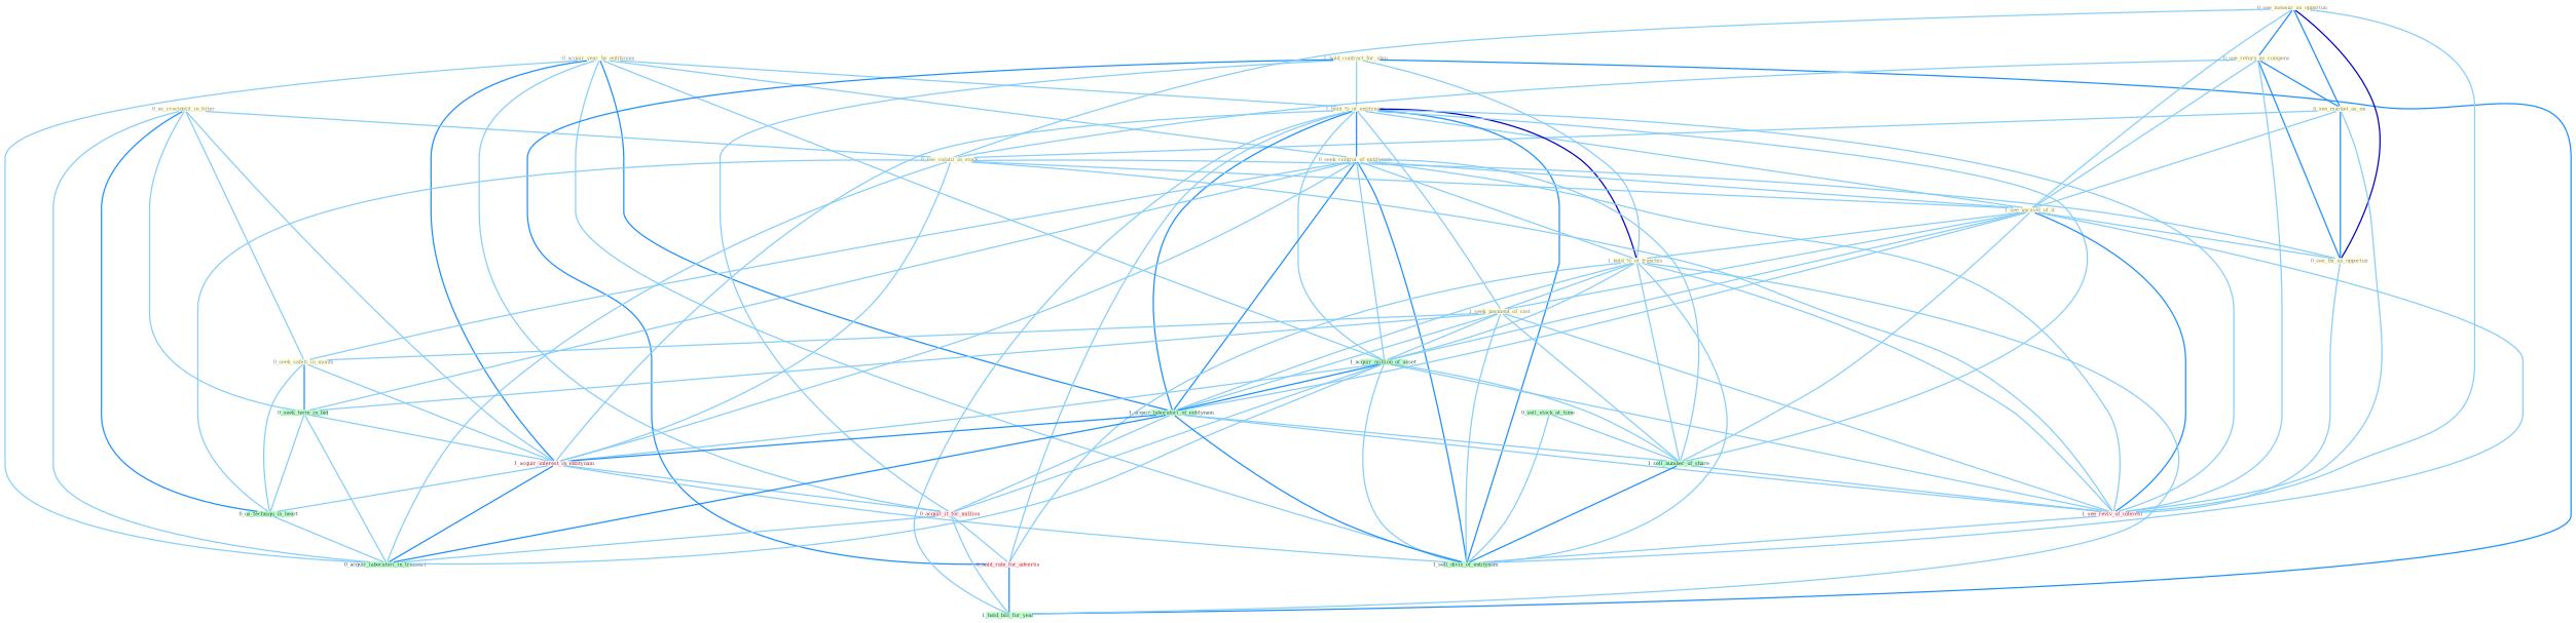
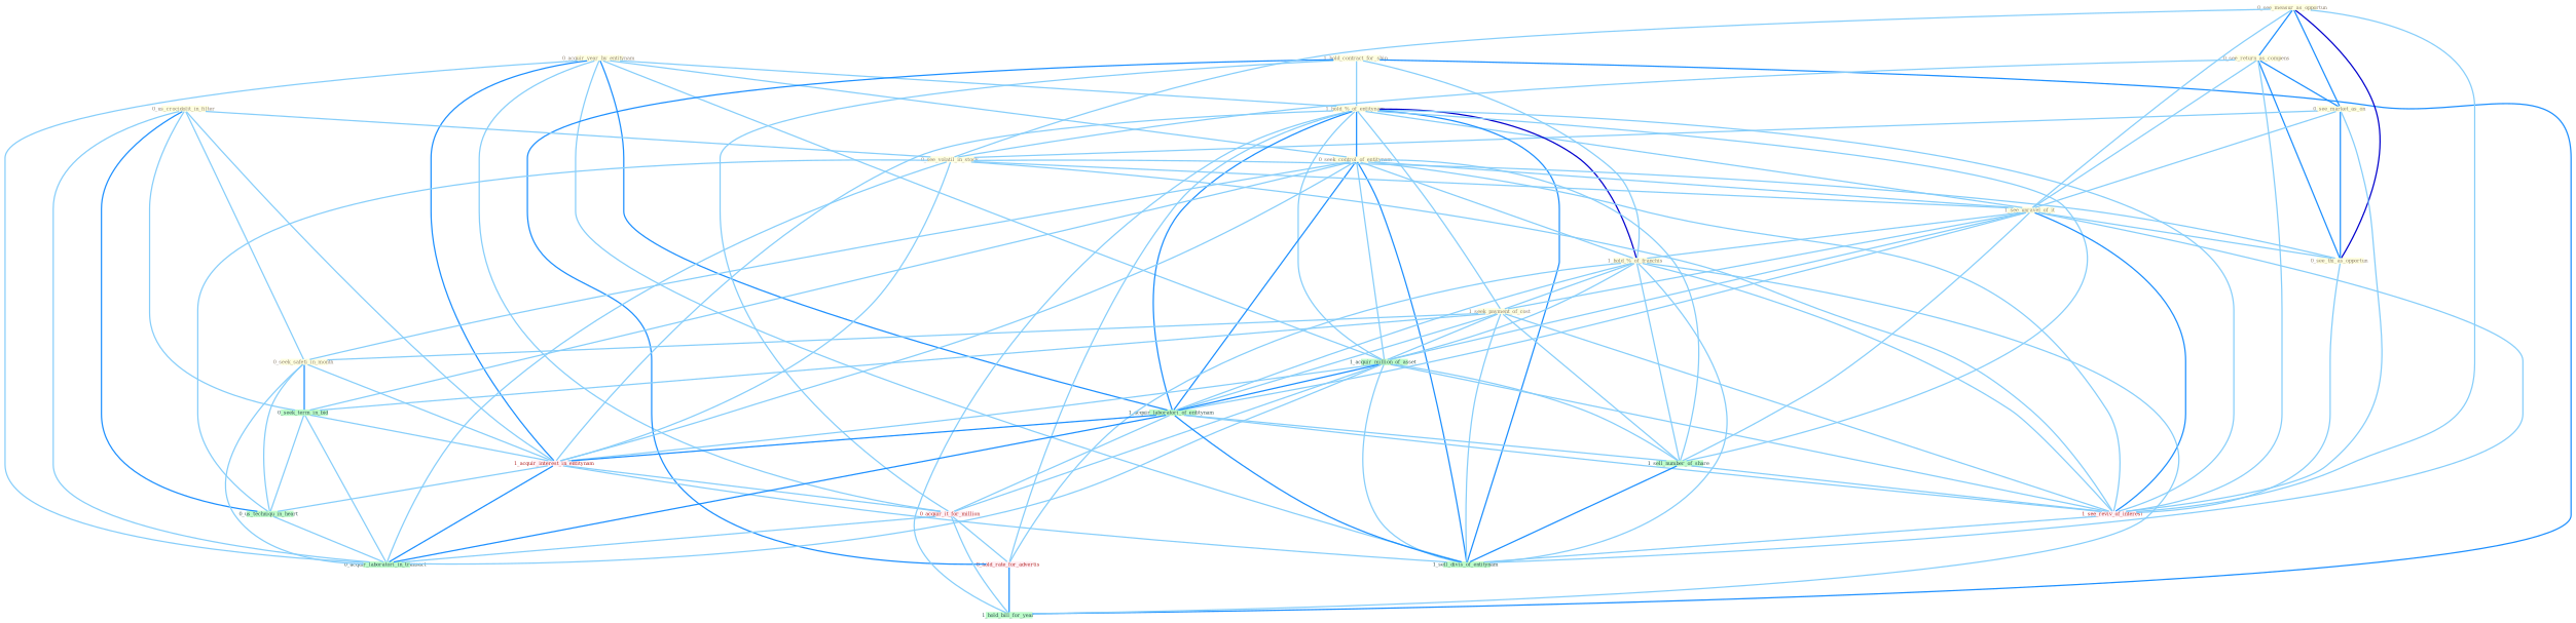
  graph {
    node [color="#ffffe0" fixedsize=true fontcolor="#8b7d6b" fontsize=4 shape=polygon style=filled]
    edge [color="#87cefa" w=1]
    "0_acquir_year_by_entitynam " [height=.06 width=.5]
    "1_hold_contract_for_ship " [height=.06 width=.5]
    "0_us_crocidolit_in_filter " [height=.06 width=.5]
    "0_see_measur_as_opportun " [height=.06 width=.5]
    "0_see_return_as_compens " [height=.06 width=.5]
    "0_see_market_as_on " [height=.06 width=.5]
    "1_hold_%_of_entitynam " [height=.06 width=.5]
    "0_seek_control_of_entitynam " [height=.06 width=.5]
    "0_see_volatil_in_stock " [height=.06 width=.5]
    "1_see_unravel_of_it " [height=.06 width=.5]
    "1_hold_%_of_franchis " [height=.06 width=.5]
    "1_seek_payment_of_cost " [height=.06 width=.5]
    "0_seek_safeti_in_month " [height=.06 width=.5]
    "0_see_thi_as_opportun " [height=.06 width=.5]
    "1_acquir_interest_in_entitynam " [color="#fff0f5" fontcolor="#b22222" height=.06 width=.5]
    "0_acquir_it_for_million " [color="#fff0f5" fontcolor="#b22222" height=.06 width=.5]
    "0_hold_rate_for_advertis " [color="#fff0f5" fontcolor="#b22222" height=.06 width=.5]
    "1_see_reviv_of_interest " [color="#fff0f5" fontcolor="#b22222" height=.06 width=.5]
    "1_acquir_million_of_asset " [color="#BDFCC9" fontcolor="#2f4f4f" height=.06 width=.5]
    "1_acquir_laboratori_of_entitynam " [color="#BDFCC9" fontcolor="#2f4f4f" height=.06 width=.5]
    "0_acquir_laboratori_in_transact " [color="#BDFCC9" fontcolor="#2f4f4f" height=.06 width=.5]
    "1_sell_divis_of_entitynam " [color="#BDFCC9" fontcolor="#2f4f4f" height=.06 width=.5]
    "1_hold_bill_for_year " [color="#BDFCC9" fontcolor="#2f4f4f" height=.06 width=.5]
    "0_seek_term_in_bid " [color="#BDFCC9" fontcolor="#2f4f4f" height=.06 width=.5]
    "0_us_techniqu_in_heart " [color="#BDFCC9" fontcolor="#2f4f4f" height=.06 width=.5]
    "1_sell_number_of_share " [color="#BDFCC9" fontcolor="#2f4f4f" height=.06 width=.5]
-   "0_sell_stock_at_time " [color="#BDFCC9" fontcolor="#2f4f4f" height=.06 width=.5]
    subgraph sub_1 {
      "0_acquir_year_by_entitynam "
      "1_hold_contract_for_ship "
      "0_us_crocidolit_in_filter "
      "0_see_measur_as_opportun "
      "0_see_return_as_compens "
      "0_see_market_as_on "
      "1_hold_%_of_entitynam "
      "0_seek_control_of_entitynam "
      "0_see_volatil_in_stock "
      "1_see_unravel_of_it "
      "1_hold_%_of_franchis "
      "1_seek_payment_of_cost "
      "0_seek_safeti_in_month "
      "0_see_thi_as_opportun "
    }
    subgraph sub_2 {
      "1_acquir_interest_in_entitynam "
      "0_acquir_it_for_million "
      "0_hold_rate_for_advertis "
      "1_see_reviv_of_interest "
    }
    "0_acquir_year_by_entitynam " -- "1_hold_%_of_entitynam "
    "0_acquir_year_by_entitynam " -- "0_seek_control_of_entitynam "
    "0_acquir_year_by_entitynam " -- "1_acquir_interest_in_entitynam " [color="#1e90ff" w=2]
    "0_acquir_year_by_entitynam " -- "0_acquir_it_for_million "
    "0_acquir_year_by_entitynam " -- "1_acquir_million_of_asset "
    "0_acquir_year_by_entitynam " -- "1_acquir_laboratori_of_entitynam " [color="#1e90ff" w=2]
    "0_acquir_year_by_entitynam " -- "0_acquir_laboratori_in_transact "
    "0_acquir_year_by_entitynam " -- "1_sell_divis_of_entitynam "
    "1_hold_contract_for_ship " -- "1_hold_%_of_entitynam "
    "1_hold_contract_for_ship " -- "1_hold_%_of_franchis "
    "1_hold_contract_for_ship " -- "0_acquir_it_for_million "
    "1_hold_contract_for_ship " -- "0_hold_rate_for_advertis " [color="#1e90ff" w=2]
    "1_hold_contract_for_ship " -- "1_hold_bill_for_year " [color="#1e90ff" w=2]
    "0_us_crocidolit_in_filter " -- "0_see_volatil_in_stock "
    "0_us_crocidolit_in_filter " -- "0_seek_safeti_in_month "
    "0_us_crocidolit_in_filter " -- "1_acquir_interest_in_entitynam "
    "0_us_crocidolit_in_filter " -- "0_acquir_laboratori_in_transact "
    "0_us_crocidolit_in_filter " -- "0_seek_term_in_bid "
    "0_us_crocidolit_in_filter " -- "0_us_techniqu_in_heart " [color="#1e90ff" w=2]
    "0_see_measur_as_opportun " -- "0_see_return_as_compens " [color="#1e90ff" w=2]
    "0_see_measur_as_opportun " -- "0_see_market_as_on " [color="#1e90ff" w=2]
    "0_see_measur_as_opportun " -- "0_see_volatil_in_stock "
    "0_see_measur_as_opportun " -- "1_see_unravel_of_it "
    "0_see_measur_as_opportun " -- "0_see_thi_as_opportun " [color="#0000cd" w=3]
    "0_see_measur_as_opportun " -- "1_see_reviv_of_interest "
    "0_see_return_as_compens " -- "0_see_market_as_on " [color="#1e90ff" w=2]
    "0_see_return_as_compens " -- "0_see_volatil_in_stock "
    "0_see_return_as_compens " -- "1_see_unravel_of_it "
    "0_see_return_as_compens " -- "0_see_thi_as_opportun " [color="#1e90ff" w=2]
    "0_see_return_as_compens " -- "1_see_reviv_of_interest "
    "0_see_market_as_on " -- "0_see_volatil_in_stock "
    "0_see_market_as_on " -- "1_see_unravel_of_it "
    "0_see_market_as_on " -- "0_see_thi_as_opportun " [color="#1e90ff" w=2]
    "0_see_market_as_on " -- "1_see_reviv_of_interest "
    "1_hold_%_of_entitynam " -- "0_seek_control_of_entitynam " [color="#1e90ff" w=2]
    "1_hold_%_of_entitynam " -- "1_see_unravel_of_it "
    "1_hold_%_of_entitynam " -- "1_hold_%_of_franchis " [color="#0000cd" w=3]
    "1_hold_%_of_entitynam " -- "1_seek_payment_of_cost "
    "1_hold_%_of_entitynam " -- "1_acquir_interest_in_entitynam "
    "1_hold_%_of_entitynam " -- "0_hold_rate_for_advertis "
    "1_hold_%_of_entitynam " -- "1_see_reviv_of_interest "
    "1_hold_%_of_entitynam " -- "1_acquir_million_of_asset "
    "1_hold_%_of_entitynam " -- "1_acquir_laboratori_of_entitynam " [color="#1e90ff" w=2]
    "1_hold_%_of_entitynam " -- "1_sell_divis_of_entitynam " [color="#1e90ff" w=2]
    "1_hold_%_of_entitynam " -- "1_hold_bill_for_year "
    "1_hold_%_of_entitynam " -- "1_sell_number_of_share "
    "0_seek_control_of_entitynam " -- "1_see_unravel_of_it "
    "0_seek_control_of_entitynam " -- "1_hold_%_of_franchis "
    "0_seek_control_of_entitynam " -- "0_seek_safeti_in_month "
    "0_seek_control_of_entitynam " -- "1_acquir_interest_in_entitynam "
    "0_seek_control_of_entitynam " -- "1_see_reviv_of_interest "
    "0_seek_control_of_entitynam " -- "1_acquir_million_of_asset "
    "0_seek_control_of_entitynam " -- "1_acquir_laboratori_of_entitynam " [color="#1e90ff" w=2]
    "0_seek_control_of_entitynam " -- "1_sell_divis_of_entitynam " [color="#1e90ff" w=2]
    "0_seek_control_of_entitynam " -- "0_seek_term_in_bid "
    "0_seek_control_of_entitynam " -- "1_sell_number_of_share "
    "0_see_volatil_in_stock " -- "1_see_unravel_of_it "
    "0_see_volatil_in_stock " -- "0_see_thi_as_opportun "
    "0_see_volatil_in_stock " -- "1_acquir_interest_in_entitynam "
    "0_see_volatil_in_stock " -- "1_see_reviv_of_interest "
    "0_see_volatil_in_stock " -- "0_acquir_laboratori_in_transact "
    "0_see_volatil_in_stock " -- "0_us_techniqu_in_heart "
    "1_see_unravel_of_it " -- "1_hold_%_of_franchis "
    "1_see_unravel_of_it " -- "1_seek_payment_of_cost "
    "1_see_unravel_of_it " -- "0_see_thi_as_opportun "
    "1_see_unravel_of_it " -- "1_see_reviv_of_interest " [color="#1e90ff" w=2]
    "1_see_unravel_of_it " -- "1_acquir_million_of_asset "
    "1_see_unravel_of_it " -- "1_acquir_laboratori_of_entitynam "
    "1_see_unravel_of_it " -- "1_sell_divis_of_entitynam "
    "1_see_unravel_of_it " -- "1_sell_number_of_share "
    "1_hold_%_of_franchis " -- "1_seek_payment_of_cost "
    "1_hold_%_of_franchis " -- "0_hold_rate_for_advertis "
    "1_hold_%_of_franchis " -- "1_see_reviv_of_interest "
    "1_hold_%_of_franchis " -- "1_acquir_million_of_asset "
    "1_hold_%_of_franchis " -- "1_acquir_laboratori_of_entitynam "
    "1_hold_%_of_franchis " -- "1_sell_divis_of_entitynam "
    "1_hold_%_of_franchis " -- "1_hold_bill_for_year "
    "1_hold_%_of_franchis " -- "1_sell_number_of_share "
    "1_seek_payment_of_cost " -- "0_seek_safeti_in_month "
    "1_seek_payment_of_cost " -- "1_see_reviv_of_interest "
    "1_seek_payment_of_cost " -- "1_acquir_million_of_asset "
    "1_seek_payment_of_cost " -- "1_acquir_laboratori_of_entitynam "
    "1_seek_payment_of_cost " -- "1_sell_divis_of_entitynam "
    "1_seek_payment_of_cost " -- "0_seek_term_in_bid "
    "1_seek_payment_of_cost " -- "1_sell_number_of_share "
    "0_seek_safeti_in_month " -- "1_acquir_interest_in_entitynam "
+   "0_seek_safeti_in_month " -- "0_acquir_laboratori_in_transact "
    "0_seek_safeti_in_month " -- "0_seek_term_in_bid " [color="#1e90ff" w=2]
    "0_seek_safeti_in_month " -- "0_us_techniqu_in_heart "
    "0_see_thi_as_opportun " -- "1_see_reviv_of_interest "
    "1_acquir_interest_in_entitynam " -- "0_acquir_it_for_million "
    "1_acquir_interest_in_entitynam " -- "0_acquir_laboratori_in_transact " [color="#1e90ff" w=2]
    "1_acquir_interest_in_entitynam " -- "1_sell_divis_of_entitynam "
    "1_acquir_interest_in_entitynam " -- "0_us_techniqu_in_heart "
    "0_acquir_it_for_million " -- "0_hold_rate_for_advertis "
    "0_acquir_it_for_million " -- "0_acquir_laboratori_in_transact "
    "0_acquir_it_for_million " -- "1_hold_bill_for_year "
    "0_hold_rate_for_advertis " -- "1_hold_bill_for_year " [color="#1e90ff" w=2]
    "1_see_reviv_of_interest " -- "1_sell_divis_of_entitynam "
    "1_acquir_million_of_asset " -- "1_acquir_interest_in_entitynam "
    "1_acquir_million_of_asset " -- "0_acquir_it_for_million "
    "1_acquir_million_of_asset " -- "1_see_reviv_of_interest "
    "1_acquir_million_of_asset " -- "1_acquir_laboratori_of_entitynam " [color="#1e90ff" w=2]
    "1_acquir_million_of_asset " -- "0_acquir_laboratori_in_transact "
    "1_acquir_million_of_asset " -- "1_sell_divis_of_entitynam "
    "1_acquir_million_of_asset " -- "1_sell_number_of_share "
    "1_acquir_laboratori_of_entitynam " -- "1_acquir_interest_in_entitynam " [color="#1e90ff" w=2]
    "1_acquir_laboratori_of_entitynam " -- "0_acquir_it_for_million "
    "1_acquir_laboratori_of_entitynam " -- "1_see_reviv_of_interest "
    "1_acquir_laboratori_of_entitynam " -- "0_acquir_laboratori_in_transact " [color="#1e90ff" w=2]
    "1_acquir_laboratori_of_entitynam " -- "1_sell_divis_of_entitynam " [color="#1e90ff" w=2]
    "1_acquir_laboratori_of_entitynam " -- "1_sell_number_of_share "
    "0_seek_term_in_bid " -- "1_acquir_interest_in_entitynam "
    "0_seek_term_in_bid " -- "0_acquir_laboratori_in_transact "
    "0_seek_term_in_bid " -- "0_us_techniqu_in_heart "
    "0_us_techniqu_in_heart " -- "0_acquir_laboratori_in_transact "
    "1_sell_number_of_share " -- "1_see_reviv_of_interest "
    "1_sell_number_of_share " -- "1_sell_divis_of_entitynam " [color="#1e90ff" w=2]
-   "0_sell_stock_at_time " -- "1_sell_divis_of_entitynam "
-   "0_sell_stock_at_time " -- "1_sell_number_of_share "
  }
